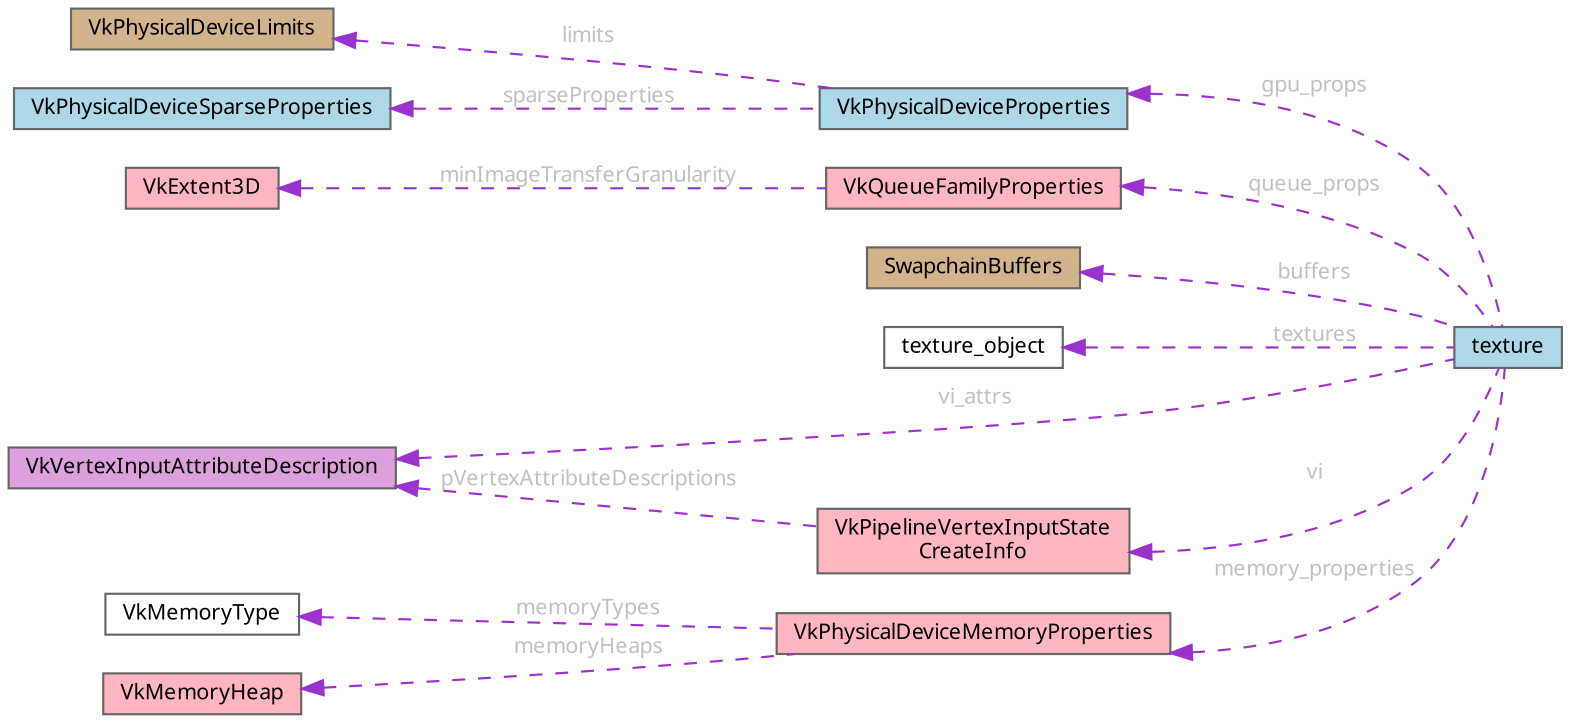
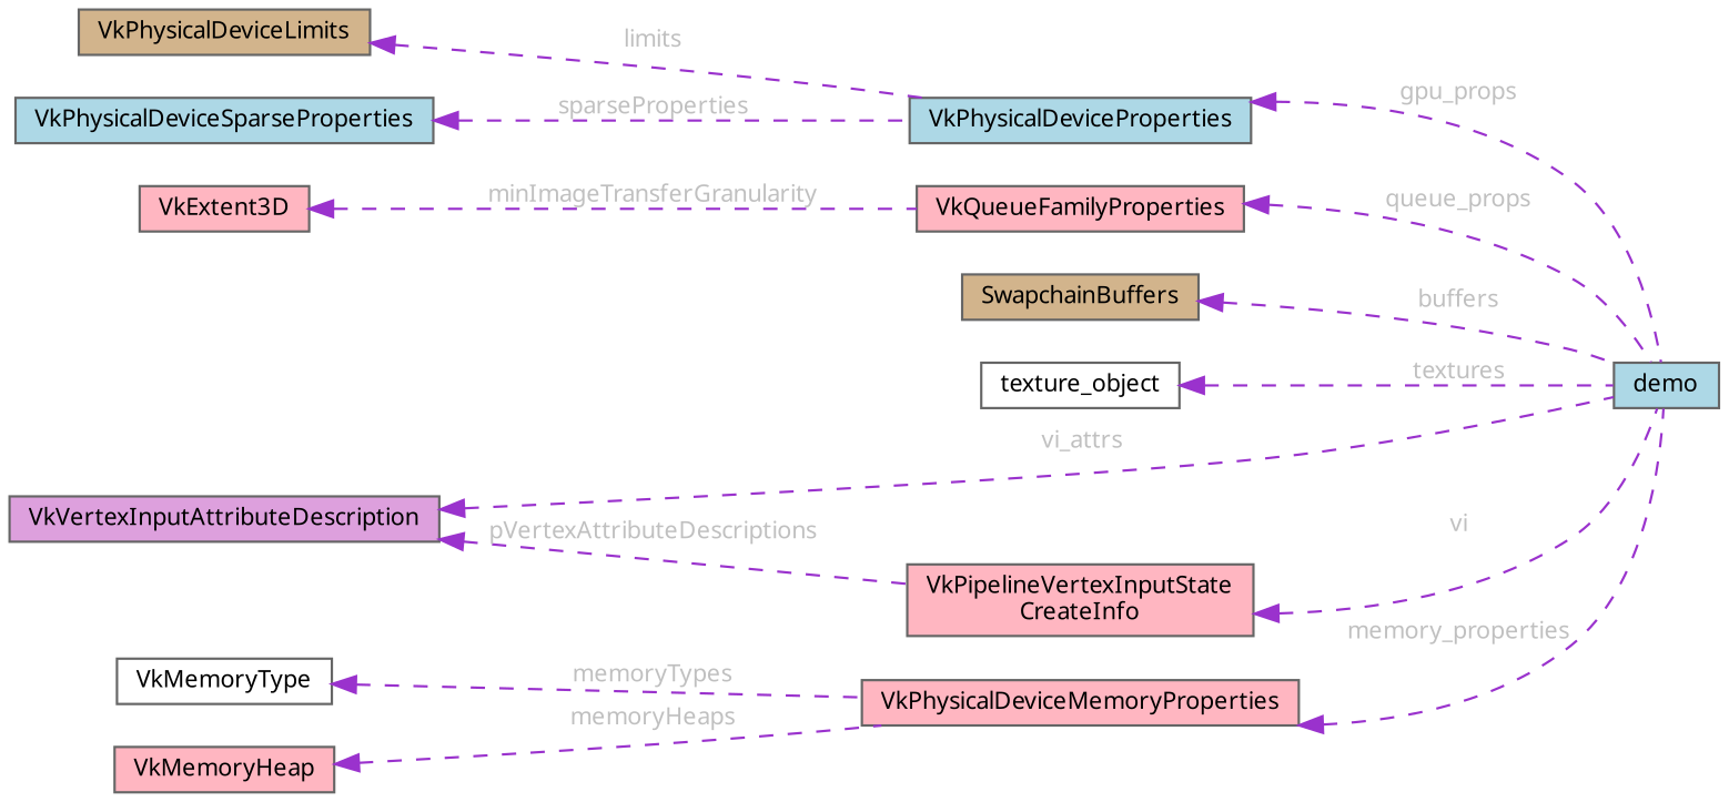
  digraph {
    fontname="Noto Sans"
    rankdir=LR
    node [color=gray40 fillcolor=lightpink fontname="Noto Sans" fontsize=10 shape=box style=filled]
    edge [color=darkorchid3 dir=back fontcolor=grey fontname="Noto Sans" fontsize=10 labelfontname=Helvetica labelfontsize=10 style=dashed]
-   n1 [fillcolor=lightblue fontcolor=black height=0.2 label=texture width=0.4]
+   n1 [fillcolor=lightblue fontcolor=black height=0.2 label=demo width=0.4]
    n2 [fillcolor=lightblue height=0.2 label=VkPhysicalDeviceProperties width=0.4]
    n3 [fillcolor=tan height=0.2 label=VkPhysicalDeviceLimits width=0.4]
    n4 [fillcolor=lightblue height=0.2 label=VkPhysicalDeviceSparseProperties width=0.4]
    n5 [height=0.2 label=VkQueueFamilyProperties width=0.4]
    n6 [height=0.2 label=VkExtent3D width=0.4]
    n7 [fillcolor=tan height=0.2 label=SwapchainBuffers width=0.4]
    n8 [fillcolor=white height=0.2 label=texture_object width=0.4]
    n9 [height=0.2 label="VkPipelineVertexInputState\lCreateInfo" width=0.4]
    n10 [fillcolor=plum height=0.2 label=VkVertexInputAttributeDescription width=0.4]
    n11 [height=0.2 label=VkPhysicalDeviceMemoryProperties width=0.4]
    n12 [fillcolor=white height=0.2 label=VkMemoryType width=0.4]
    n13 [height=0.2 label=VkMemoryHeap width=0.4]
    n2 -> n1 [label=" gpu_props"]
    n3 -> n2 [label=" limits"]
    n4 -> n2 [label=" sparseProperties"]
    n5 -> n1 [label=" queue_props"]
    n6 -> n5 [label=" minImageTransferGranularity"]
    n7 -> n1 [label=" buffers"]
    n8 -> n1 [label=" textures"]
    n9 -> n1 [label=" vi"]
    n10 -> n1 [label=" vi_attrs"]
    n10 -> n9 [label=" pVertexAttributeDescriptions"]
    n11 -> n1 [label=" memory_properties"]
    n12 -> n11 [label=" memoryTypes"]
    n13 -> n11 [label=" memoryHeaps"]
  }
